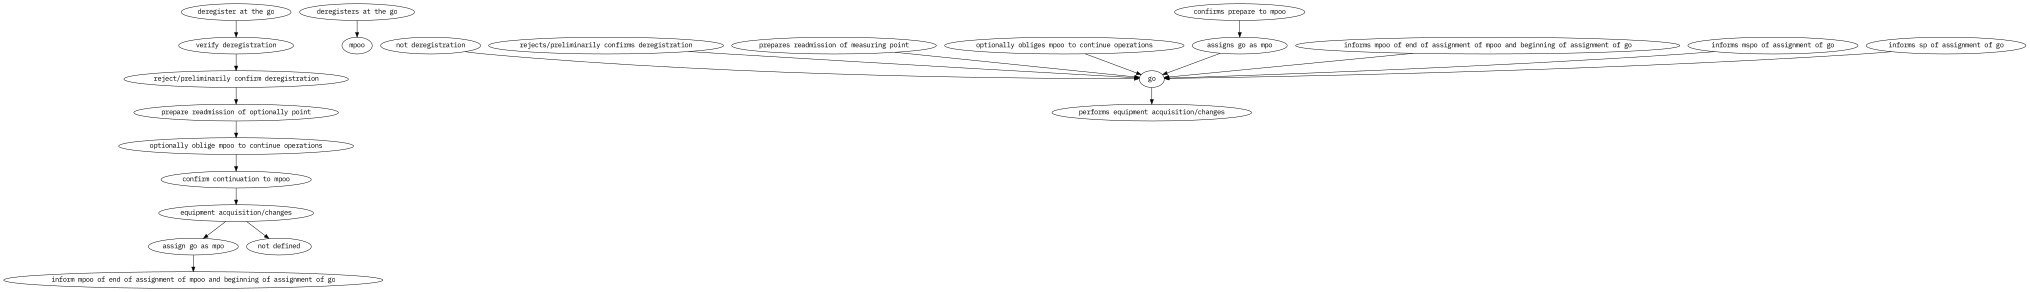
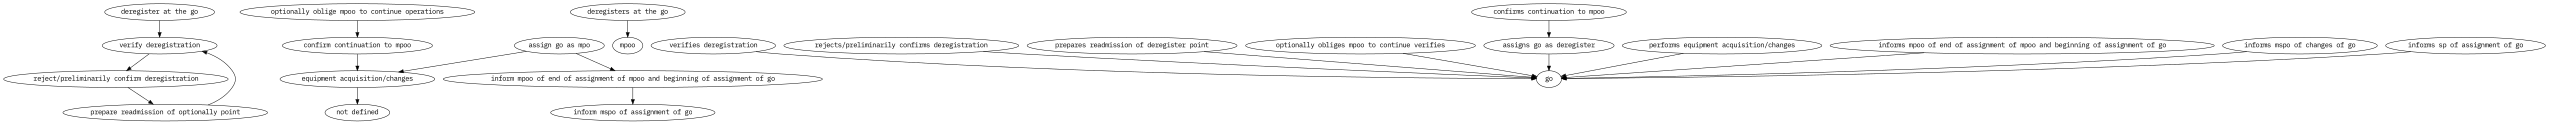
  strict digraph {
    fontname="IBM Plex Mono"
    node [fontname="IBM Plex Mono"]
    edge [attrs="{'type': 'actor performer', 'label': 'actor performer'}" fontname="IBM Plex Mono"]
    "deregister at the go" [attrs="{'type': 'Activity', 'label': 'deregister at the go'}"]
    "verify deregistration" [attrs="{'type': 'Activity', 'label': 'verify deregistration'}"]
    "reject/preliminarily confirm deregistration" [attrs="{'type': 'Activity', 'label': 'reject/preliminarily confirm deregistration'}"]
    n4 [attrs="{'type': 'Activity', 'label': 'prepare readmission of measuring point'}" label="prepare readmission of optionally point"]
    "optionally oblige mpoo to continue operations" [attrs="{'type': 'Activity', 'label': 'optionally oblige mpoo to continue operations'}"]
    "confirm continuation to mpoo" [attrs="{'type': 'Activity', 'label': 'confirm continuation to mpoo'}"]
    "equipment acquisition/changes" [attrs="{'type': 'Activity', 'label': 'equipment acquisition/changes'}"]
    "assign go as mpo" [attrs="{'type': 'Activity', 'label': 'assign go as mpo'}"]
    "not defined" [attrs="{'type': 'Actor', 'label': 'not defined'}"]
    "inform mpoo of end of assignment of mpoo and beginning of assignment of go" [attrs="{'type': 'Activity', 'label': 'inform mpoo of end of assignment of mpoo and beginning of assignment of go'}"]
+   "inform mspo of assignment of go" [attrs="{'type': 'Activity', 'label': 'inform mspo of assignment of go'}"]
    "deregisters at the go" [attrs="{'type': 'Activity', 'label': 'deregisters at the go'}"]
    mpoo [attrs="{'type': 'Actor', 'label': 'mpoo'}"]
-   "verifies deregistration" [attrs="{'type': 'Activity', 'label': 'verifies deregistration'}" label="not deregistration"]
+   "verifies deregistration" [attrs="{'type': 'Activity', 'label': 'verifies deregistration'}"]
    go [attrs="{'type': 'Actor', 'label': 'go'}"]
    "rejects/preliminarily confirms deregistration" [attrs="{'type': 'Activity', 'label': 'rejects/preliminarily confirms deregistration'}"]
-   "prepares readmission of measuring point" [attrs="{'type': 'Activity', 'label': 'prepares readmission of measuring point'}"]
-   "optionally obliges mpoo to continue operations" [attrs="{'type': 'Activity', 'label': 'optionally obliges mpoo to continue operations'}"]
-   "confirms continuation to mpoo" [attrs="{'type': 'Activity', 'label': 'confirms continuation to mpoo'}" label="confirms prepare to mpoo"]
-   "assigns go as mpo" [attrs="{'type': 'Activity', 'label': 'assigns go as mpo'}"]
+   "prepares readmission of measuring point" [attrs="{'type': 'Activity', 'label': 'prepares readmission of measuring point'}" label="prepares readmission of deregister point"]
+   "optionally obliges mpoo to continue operations" [attrs="{'type': 'Activity', 'label': 'optionally obliges mpoo to continue operations'}" label="optionally obliges mpoo to continue verifies"]
+   "confirms continuation to mpoo" [attrs="{'type': 'Activity', 'label': 'confirms continuation to mpoo'}"]
+   "assigns go as mpo" [attrs="{'type': 'Activity', 'label': 'assigns go as mpo'}" label="assigns go as deregister"]
    "performs equipment acquisition/changes" [attrs="{'type': 'Activity', 'label': 'performs equipment acquisition/changes'}"]
    "informs mpoo of end of assignment of mpoo and beginning of assignment of go" [attrs="{'type': 'Activity', 'label': 'informs mpoo of end of assignment of mpoo and beginning of assignment of go'}"]
-   "informs mspo of assignment of go" [attrs="{'type': 'Activity', 'label': 'informs mspo of assignment of go'}"]
+   "informs mspo of assignment of go" [attrs="{'type': 'Activity', 'label': 'informs mspo of assignment of go'}" label="informs mspo of changes of go"]
    "informs sp of assignment of go" [attrs="{'type': 'Activity', 'label': 'informs sp of assignment of go'}"]
    "deregister at the go" -> "verify deregistration" [attrs="{'type': 'flow', 'label': 'flow'}"]
    "verify deregistration" -> "reject/preliminarily confirm deregistration" [attrs="{'type': 'flow', 'label': 'flow'}"]
    "reject/preliminarily confirm deregistration" -> n4 [attrs="{'type': 'flow', 'label': 'flow'}"]
-   n4 -> "optionally oblige mpoo to continue operations" [attrs="{'type': 'flow', 'label': 'flow'}"]
+   n4 -> "verify deregistration" [attrs="{'type': 'flow', 'label': 'flow'}"]
    "optionally oblige mpoo to continue operations" -> "confirm continuation to mpoo" [attrs="{'type': 'flow', 'label': 'flow'}"]
    "confirm continuation to mpoo" -> "equipment acquisition/changes" [attrs="{'type': 'flow', 'label': 'flow'}"]
-   "equipment acquisition/changes" -> "assign go as mpo" [attrs="{'type': 'flow', 'label': 'flow'}"]
+   "assign go as mpo" -> "equipment acquisition/changes" [attrs="{'type': 'flow', 'label': 'flow'}"]
    "equipment acquisition/changes" -> "not defined"
    "assign go as mpo" -> "inform mpoo of end of assignment of mpoo and beginning of assignment of go" [attrs="{'type': 'flow', 'label': 'flow'}"]
+   "inform mpoo of end of assignment of mpoo and beginning of assignment of go" -> "inform mspo of assignment of go" [attrs="{'type': 'flow', 'label': 'flow'}"]
    "deregisters at the go" -> mpoo
    "verifies deregistration" -> go
    "rejects/preliminarily confirms deregistration" -> go
    "prepares readmission of measuring point" -> go
    "optionally obliges mpoo to continue operations" -> go
    "confirms continuation to mpoo" -> "assigns go as mpo"
    "assigns go as mpo" -> go
-   go -> "performs equipment acquisition/changes"
+   "performs equipment acquisition/changes" -> go
    "informs mpoo of end of assignment of mpoo and beginning of assignment of go" -> go
    "informs mspo of assignment of go" -> go
    "informs sp of assignment of go" -> go
  }
